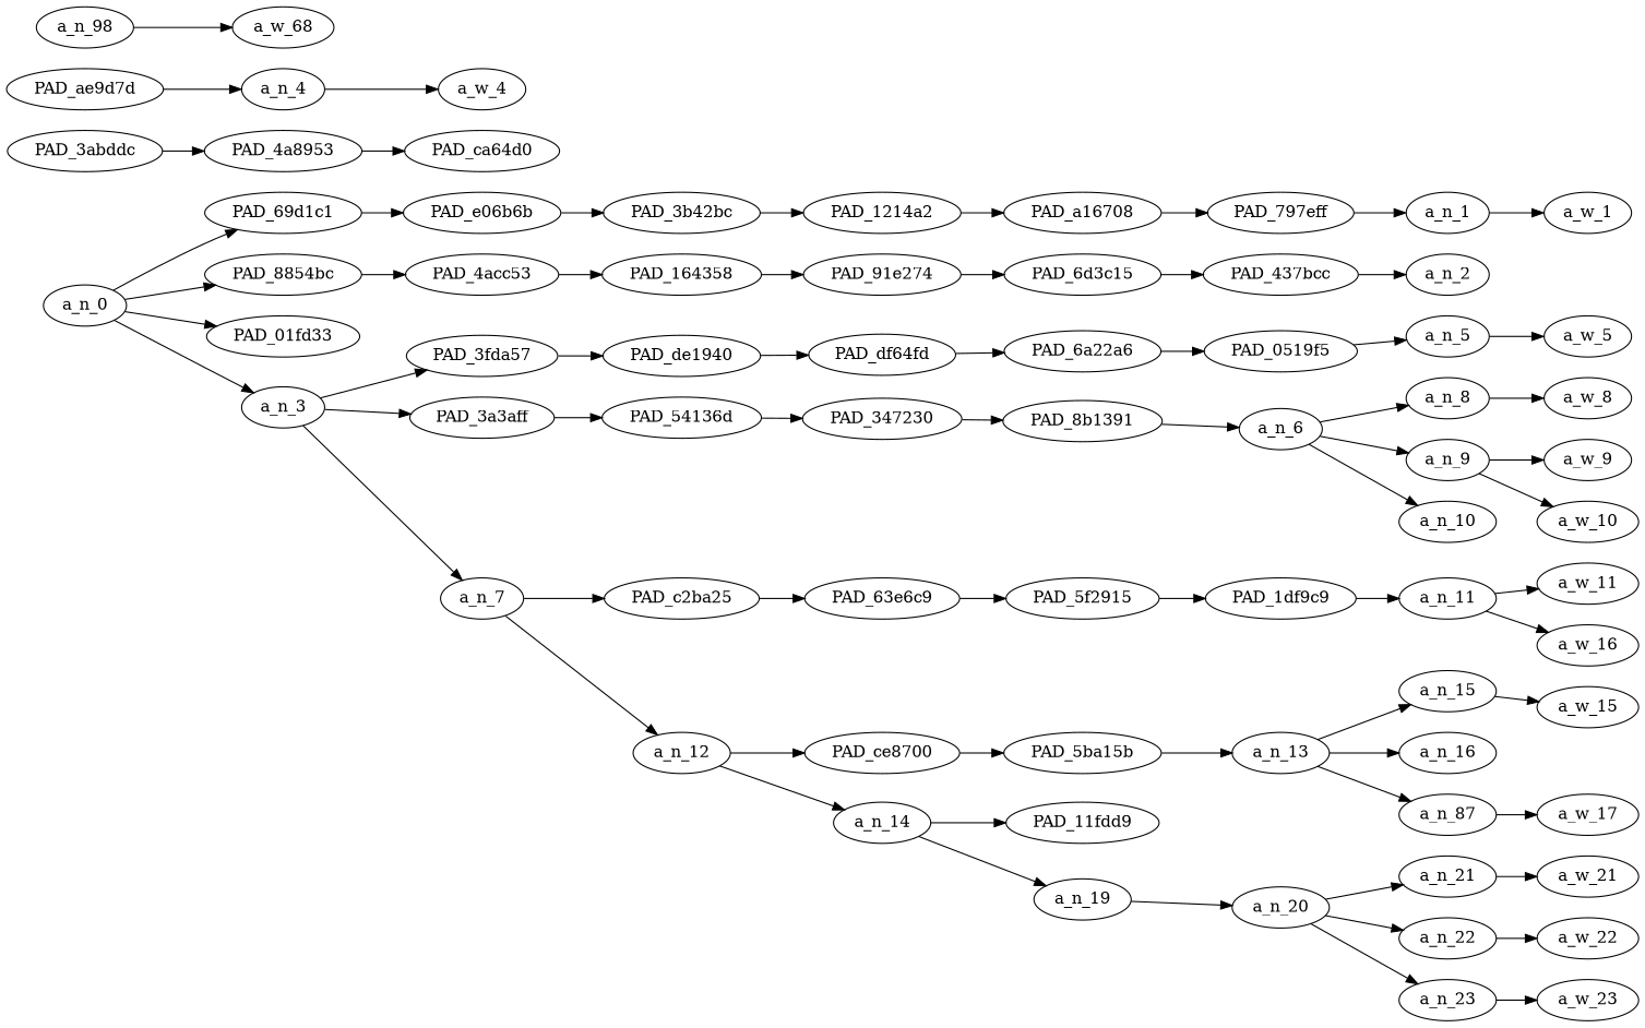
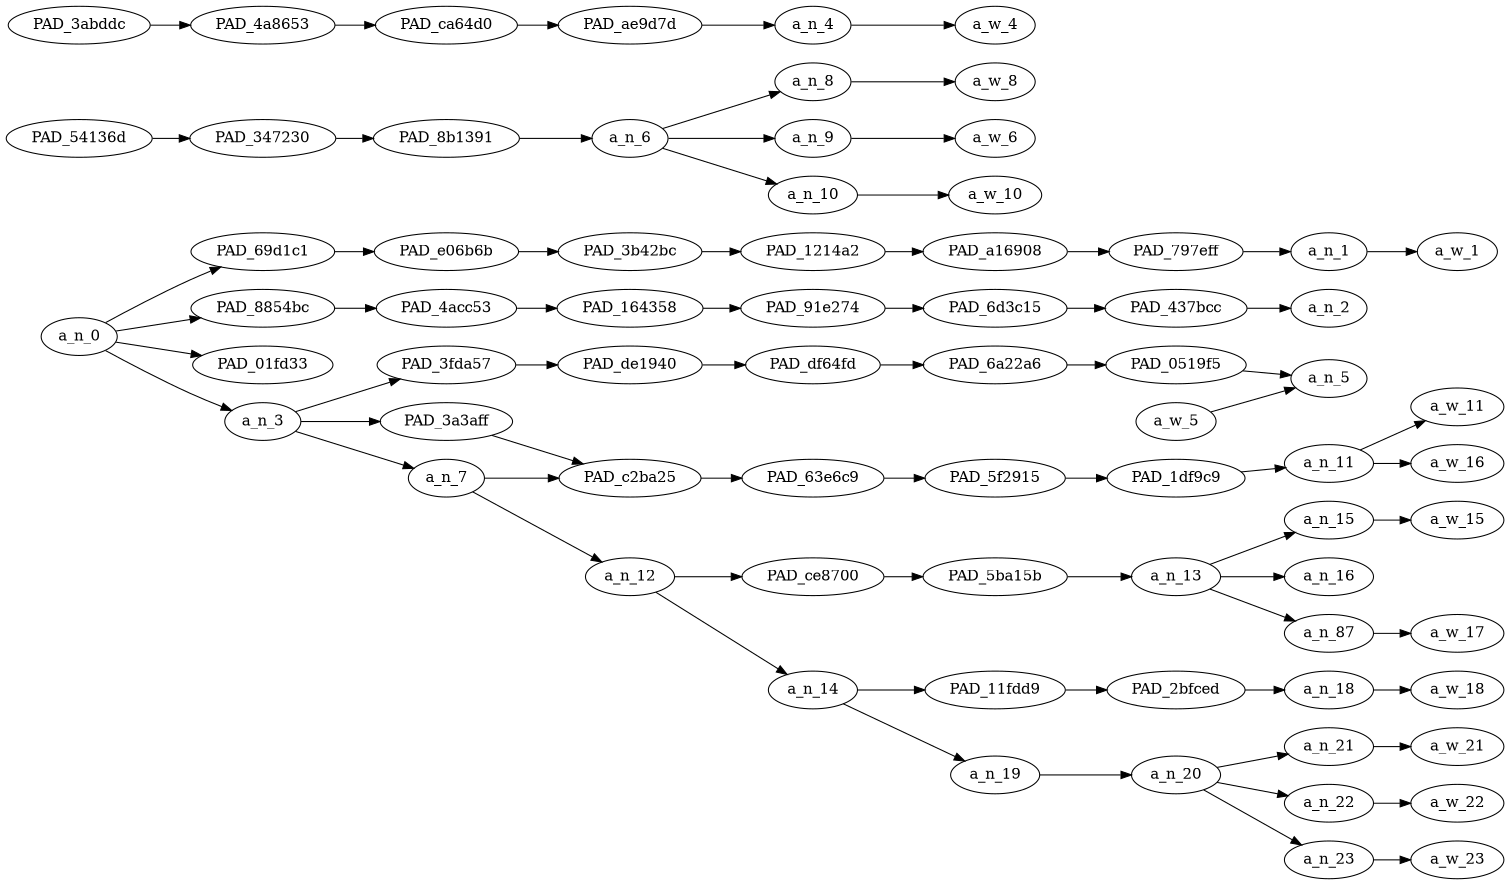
  strict digraph {
    rankdir=LR
    node [div_dir=1 index=0 level=1 text_span="[0]" value=0.03719868]
    a_n_0 [level=8 text_span="[0, 1, 2, 3, 4, 5, 6, 7, 8, 9, 10, 11, 12, 13, 14]" value=0.99999999]
    PAD_69d1c1 [level=7]
    PAD_8854bc [div_dir=-1 index=1 level=7 text_span="[1]" value=0.03935835]
    PAD_01fd33 [div_dir=-1 index=3 level=7 text_span="[14]" value=0.04047946]
    a_n_3 [index=2 level=7 text_span="[2, 3, 4, 5, 6, 7, 8, 9, 10, 11, 12, 13]" value=0.88291809]
    PAD_e06b6b [level=6]
    PAD_4acc53 [div_dir=-1 index=1 level=6 text_span="[1]" value=0.03935835]
    PAD_3fda57 [div_dir=-1 index=2 level=6 text_span="[2]" value=0.05002701]
    PAD_3a3aff [div_dir=-1 index=3 level=6 text_span="[3, 4, 5]" value=0.38788410]
    a_n_7 [index=4 level=6 text_span="[6, 7, 8, 9, 10, 11, 12, 13]" value=0.44493096]
    PAD_3b42bc [level=5]
    PAD_164358 [div_dir=-1 index=1 level=5 text_span="[1]" value=0.03935835]
    PAD_de1940 [div_dir=-1 index=2 level=5 text_span="[2]" value=0.05002701]
    PAD_54136d [div_dir=-1 index=3 level=5 text_span="[3, 4, 5]" value=0.38788410]
    PAD_c2ba25 [index=4 level=5 text_span="[6]" value=0.02424715]
    a_n_12 [index=5 level=5 text_span="[7, 8, 9, 10, 11, 12, 13]" value=0.42049154]
    PAD_1214a2 [level=4]
-   PAD_a16708 [level=3]
+   PAD_a16708 [level=3 label=PAD_a16908]
    PAD_797eff [level=2]
    a_n_1
    a_w_1 [div_dir=0 level=0 value="<user>"]
    PAD_91e274 [div_dir=-1 index=1 level=4 text_span="[1]" value=0.03935835]
    PAD_6d3c15 [div_dir=-1 index=1 level=3 text_span="[1]" value=0.03935835]
    PAD_437bcc [div_dir=-1 index=1 level=2 text_span="[1]" value=0.03935835]
    a_n_2 [div_dir=-1 index=1 text_span="[1]" value=0.03935835]
    PAD_3abddc [div_dir=-1 index=6 level=5 text_span="[14]" value=0.04047946]
-   PAD_4a8953 [div_dir=-1 index=7 level=4 text_span="[14]" value=0.04047946]
+   PAD_4a8953 [div_dir=-1 index=7 level=4 text_span="[14]" value=0.04047946 label=PAD_4a8653]
    PAD_ca64d0 [div_dir=-1 index=8 level=3 text_span="[14]" value=0.04047946]
    PAD_ae9d7d [div_dir=-1 index=8 level=2 text_span="[14]" value=0.04047946]
    a_n_4 [div_dir=-1 index=14 text_span="[14]" value=0.04047946]
    a_w_4 [div_dir=0 index=14 level=0 text_span="[14]" value="🍕"]
    PAD_df64fd [div_dir=-1 index=2 level=4 text_span="[2]" value=0.05002701]
    PAD_347230 [div_dir=-1 index=3 level=4 text_span="[3, 4, 5]" value=0.38788410]
    PAD_63e6c9 [index=4 level=4 text_span="[6]" value=0.02424715]
    PAD_ce8700 [index=5 level=4 text_span="[7, 8, 9]" value=0.25939469]
    a_n_14 [index=6 level=4 text_span="[10, 11, 12, 13]" value=0.16094542]
    PAD_6a22a6 [div_dir=-1 index=2 level=3 text_span="[2]" value=0.05002701]
    PAD_0519f5 [div_dir=-1 index=2 level=2 text_span="[2]" value=0.05002701]
    a_n_5 [div_dir=-1 index=2 text_span="[2]" value=0.05002701]
    a_w_5 [div_dir=0 index=2 level=0 text_span="[2]" value=love]
    PAD_8b1391 [div_dir=-1 index=3 level=3 text_span="[3, 4, 5]" value=0.38788410]
    a_n_6 [div_dir=-1 index=3 level=2 text_span="[3, 4, 5]" value=0.38788410]
    a_n_8 [div_dir=-1 index=3 text_span="[3]" value=0.30835777]
    a_n_9 [index=4 text_span="[4]" value=0.02800426]
    a_n_10 [div_dir=-1 index=5 text_span="[5]" value=0.05149550]
    a_w_8 [div_dir=0 index=3 level=0 text_span="[3]" value=genderfuckery]
-   a_w_9 [div_dir=0 index=4 level=0 text_span="[4]" value=and]
+   a_w_9 [div_dir=0 index=4 level=0 text_span="[4]" value=and label=a_w_6]
    a_w_10 [div_dir=0 index=5 level=0 text_span="[5]" value=bonding]
    PAD_5f2915 [index=4 level=3 text_span="[6]" value=0.02424715]
    PAD_5ba15b [index=5 level=3 text_span="[7, 8, 9]" value=0.25939469]
    PAD_11fdd9 [index=6 level=3 text_span="[10]" value=0.02834931]
    a_n_19 [index=7 level=3 text_span="[11, 12, 13]" value=0.13250499]
    PAD_1df9c9 [index=4 level=2 text_span="[6]" value=0.02424715]
    a_n_11 [index=6 text_span="[6]" value=0.02424715]
    a_w_11 [div_dir=0 index=6 level=0 text_span="[6]" value=with]
    a_w_16 [div_dir=0 index=8 level=0 text_span="[8]" value=queer]
    a_n_13 [index=5 level=2 text_span="[7, 8, 9]" value=0.25939469]
+   PAD_2bfced [index=6 level=2 text_span="[10]" value=0.02834931]
    a_n_20 [index=7 level=2 text_span="[11, 12, 13]" value=0.13247048]
    a_n_15 [index=7 text_span="[7]" value=0.03555443]
    a_n_16 [div_dir=-1 index=8 text_span="[8]" value=0.13065931]
    n62 [index=9 label=a_n_87 text_span="[9]" value=0.09305483]
    a_w_15 [div_dir=0 index=7 level=0 text_span="[7]" value=other]
    a_w_17 [div_dir=0 index=9 level=0 text_span="[9]" value=folks]
-   a_n_18 [index=10 text_span="[10]" value=0.02834931 label=a_n_98]
+   a_n_18 [index=10 text_span="[10]" value=0.02834931]
    a_n_21 [div_dir=-1 index=11 text_span="[11]" value=0.02890146]
    a_n_22 [div_dir=-1 index=12 text_span="[12]" value=0.05681190]
    a_n_23 [index=13 text_span="[13]" value=0.04672261]
-   a_w_18 [div_dir=0 index=10 level=0 text_span="[10]" value=that label=a_w_68]
+   a_w_18 [div_dir=0 index=10 level=0 text_span="[10]" value=that]
    a_w_21 [div_dir=0 index=11 level=0 text_span="[11]" value=do]
    a_w_22 [div_dir=0 index=12 level=0 text_span="[12]" value=gender]
    a_w_23 [div_dir=0 index=13 level=0 text_span="[13]" value=differently]
    a_n_0 -> PAD_69d1c1
    a_n_0 -> PAD_8854bc
    a_n_0 -> PAD_01fd33
    a_n_0 -> a_n_3
    PAD_69d1c1 -> PAD_e06b6b
    PAD_8854bc -> PAD_4acc53
    a_n_3 -> PAD_3fda57
    a_n_3 -> PAD_3a3aff
    a_n_3 -> a_n_7
    PAD_e06b6b -> PAD_3b42bc
    PAD_4acc53 -> PAD_164358
    PAD_3fda57 -> PAD_de1940
-   PAD_3a3aff -> PAD_54136d
+   PAD_3a3aff -> PAD_c2ba25
    a_n_7 -> PAD_c2ba25
    a_n_7 -> a_n_12
    PAD_3b42bc -> PAD_1214a2
    PAD_164358 -> PAD_91e274
    PAD_de1940 -> PAD_df64fd
    PAD_54136d -> PAD_347230
    PAD_c2ba25 -> PAD_63e6c9
    a_n_12 -> PAD_ce8700
    a_n_12 -> a_n_14
    PAD_1214a2 -> PAD_a16708
    PAD_a16708 -> PAD_797eff
    PAD_797eff -> a_n_1
    a_n_1 -> a_w_1
    PAD_91e274 -> PAD_6d3c15
    PAD_6d3c15 -> PAD_437bcc
    PAD_437bcc -> a_n_2
    PAD_3abddc -> PAD_4a8953
    PAD_4a8953 -> PAD_ca64d0
+   PAD_ca64d0 -> PAD_ae9d7d
    PAD_ae9d7d -> a_n_4
    a_n_4 -> a_w_4
    PAD_df64fd -> PAD_6a22a6
    PAD_347230 -> PAD_8b1391
    PAD_63e6c9 -> PAD_5f2915
    PAD_ce8700 -> PAD_5ba15b
    a_n_14 -> PAD_11fdd9
    a_n_14 -> a_n_19
    PAD_6a22a6 -> PAD_0519f5
    PAD_0519f5 -> a_n_5
-   a_n_5 -> a_w_5
+   a_w_5 -> a_n_5
    PAD_8b1391 -> a_n_6
    a_n_6 -> a_n_8
    a_n_6 -> a_n_9
    a_n_6 -> a_n_10
    a_n_8 -> a_w_8
    a_n_9 -> a_w_9
-   a_n_9 -> a_w_10
+   a_n_10 -> a_w_10
    PAD_5f2915 -> PAD_1df9c9
    PAD_5ba15b -> a_n_13
+   PAD_11fdd9 -> PAD_2bfced
    a_n_19 -> a_n_20
    PAD_1df9c9 -> a_n_11
    a_n_11 -> a_w_11
    a_n_11 -> a_w_16
    a_n_13 -> a_n_15
    a_n_13 -> a_n_16
    a_n_13 -> n62
+   PAD_2bfced -> a_n_18
    a_n_20 -> a_n_21
    a_n_20 -> a_n_22
    a_n_20 -> a_n_23
    a_n_15 -> a_w_15
    n62 -> a_w_17
    a_n_18 -> a_w_18
    a_n_21 -> a_w_21
    a_n_22 -> a_w_22
    a_n_23 -> a_w_23
  }
